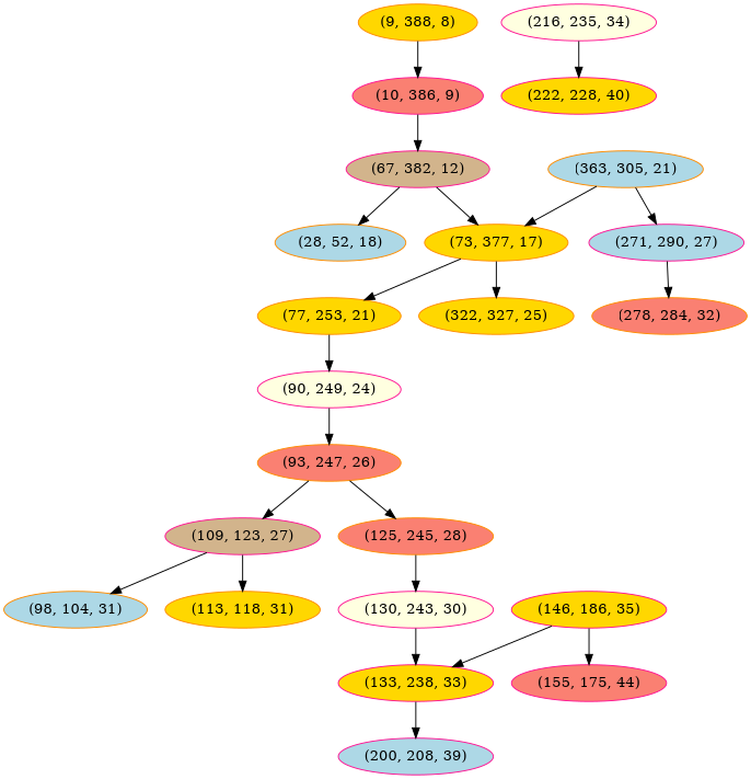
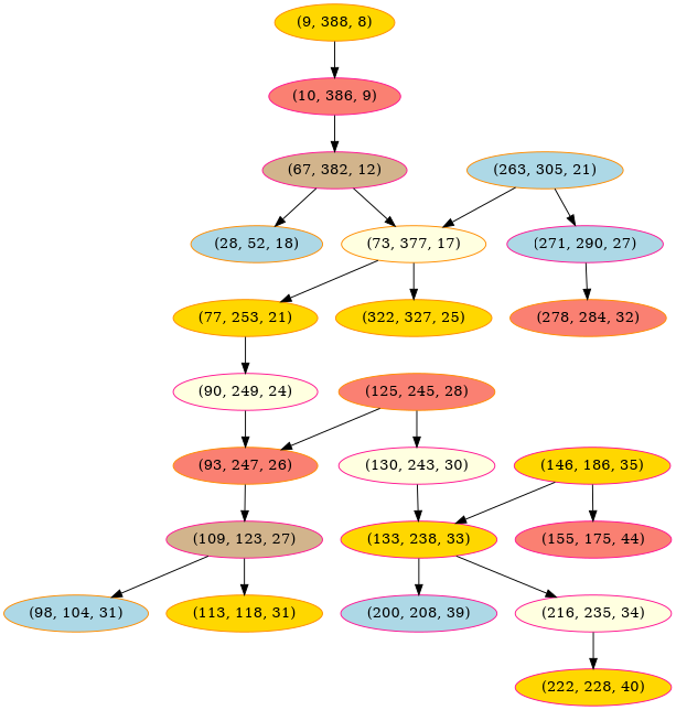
  digraph {
    node [color=deeppink fillcolor=gold style=filled]
    "(9, 388, 8)" [color=darkorange]
    "(10, 386, 9)" [fillcolor=salmon]
    "(67, 382, 12)" [fillcolor=tan]
    "(28, 52, 18)" [color=darkorange fillcolor=lightblue]
-   "(73, 377, 17)" [color=darkorange]
+   "(73, 377, 17)" [color=darkorange fillcolor=lightyellow]
    "(77, 253, 21)" [color=darkorange]
    "(322, 327, 25)" [color=darkorange]
    "(90, 249, 24)" [fillcolor=lightyellow]
-   "(263, 305, 21)" [color=darkorange fillcolor=lightblue label="(363, 305, 21)"]
+   "(263, 305, 21)" [color=darkorange fillcolor=lightblue]
    "(271, 290, 27)" [fillcolor=lightblue]
    "(93, 247, 26)" [color=darkorange fillcolor=salmon]
    "(109, 123, 27)" [fillcolor=tan]
    "(125, 245, 28)" [color=darkorange fillcolor=salmon]
    "(98, 104, 31)" [color=darkorange fillcolor=lightblue]
    "(113, 118, 31)" [color=darkorange]
    "(130, 243, 30)" [fillcolor=lightyellow]
    "(133, 238, 33)"
    "(200, 208, 39)" [fillcolor=lightblue]
    "(216, 235, 34)" [fillcolor=lightyellow]
    "(146, 186, 35)"
    "(155, 175, 44)" [fillcolor=salmon]
    "(222, 228, 40)"
    "(278, 284, 32)" [color=darkorange fillcolor=salmon]
    "(9, 388, 8)" -> "(10, 386, 9)"
    "(10, 386, 9)" -> "(67, 382, 12)"
    "(67, 382, 12)" -> "(28, 52, 18)"
    "(67, 382, 12)" -> "(73, 377, 17)"
    "(73, 377, 17)" -> "(77, 253, 21)"
    "(73, 377, 17)" -> "(322, 327, 25)"
    "(77, 253, 21)" -> "(90, 249, 24)"
    "(90, 249, 24)" -> "(93, 247, 26)"
    "(263, 305, 21)" -> "(73, 377, 17)"
    "(263, 305, 21)" -> "(271, 290, 27)"
    "(271, 290, 27)" -> "(278, 284, 32)"
    "(93, 247, 26)" -> "(109, 123, 27)"
-   "(93, 247, 26)" -> "(125, 245, 28)"
+   "(125, 245, 28)" -> "(93, 247, 26)"
    "(109, 123, 27)" -> "(98, 104, 31)"
    "(109, 123, 27)" -> "(113, 118, 31)"
    "(125, 245, 28)" -> "(130, 243, 30)"
    "(130, 243, 30)" -> "(133, 238, 33)"
    "(133, 238, 33)" -> "(200, 208, 39)"
+   "(133, 238, 33)" -> "(216, 235, 34)"
    "(216, 235, 34)" -> "(222, 228, 40)"
    "(146, 186, 35)" -> "(133, 238, 33)"
    "(146, 186, 35)" -> "(155, 175, 44)"
  }
